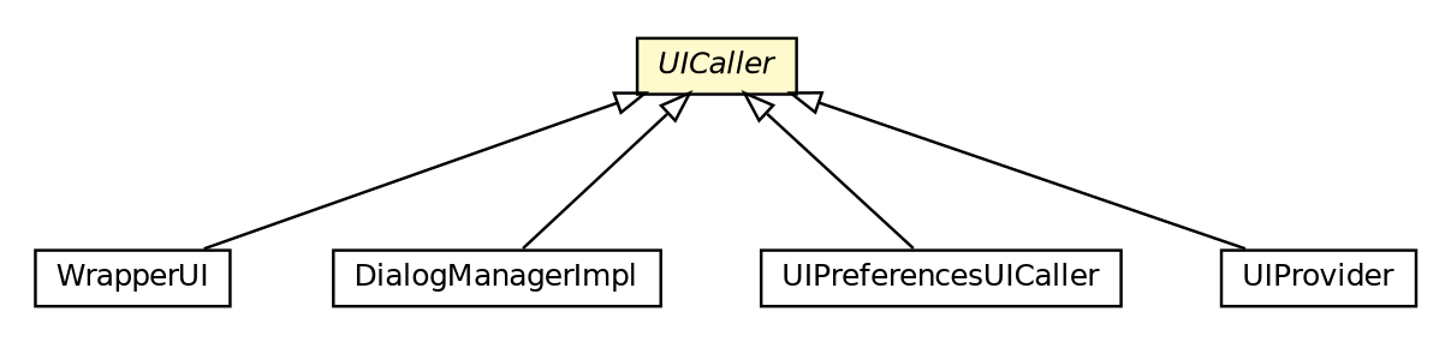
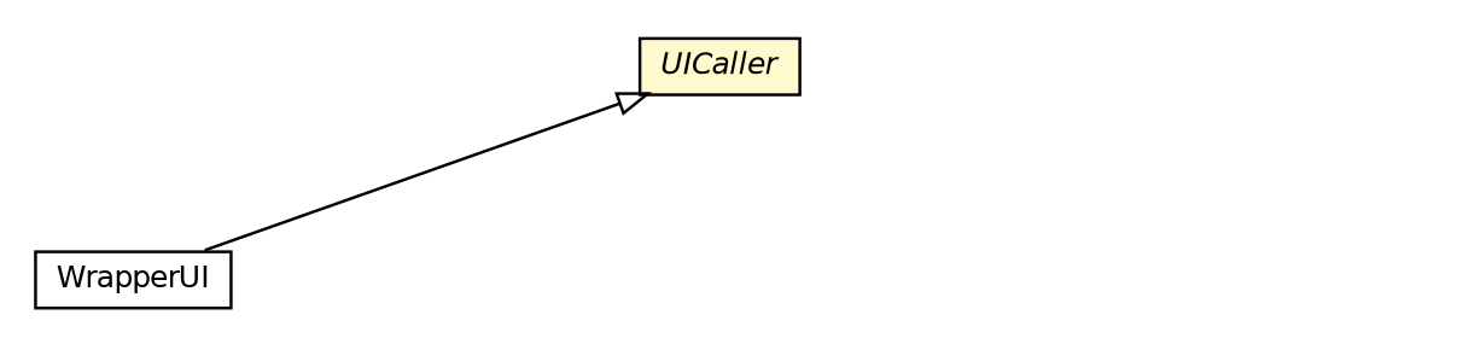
  digraph {
    nodesep=0.25
    ranksep=0.5
    node [fontcolor=black fontname=Helvetica fontsize=10.0 shape=plaintext]
    edge [arrowtail=empty dir=back fontname=Helvetica fontsize=10 headport=p labelfontname=Helvetica labelfontsize=10 tailport=p]
    n1 [label=<<table title="org.universAAL.middleware.ui.UICaller" border="0" cellborder="1" cellspacing="0" cellpadding="2" port="p" bgcolor="lemonChiffon" href="./UICaller.html"> 		<tr><td><table border="0" cellspacing="0" cellpadding="1"> <tr><td align="center" balign="center"><font face="Helvetica-Oblique"> UICaller </font></td></tr> 		</table></td></tr> 		</table>>]
    n2 [label=<<table title="org.universAAL.support.utils.WrapperUI" border="0" cellborder="1" cellspacing="0" cellpadding="2" port="p" href="../../support/utils/WrapperUI.html"> 		<tr><td><table border="0" cellspacing="0" cellpadding="1"> <tr><td align="center" balign="center"> WrapperUI </td></tr> 		</table></td></tr> 		</table>>]
-   n3 [label=<<table title="org.universAAL.ui.dm.DialogManagerImpl" border="0" cellborder="1" cellspacing="0" cellpadding="2" port="p" href="../../ui/dm/DialogManagerImpl.html"> 		<tr><td><table border="0" cellspacing="0" cellpadding="1"> <tr><td align="center" balign="center"> DialogManagerImpl </td></tr> 		</table></td></tr> 		</table>>]
-   n4 [label=<<table title="org.universAAL.ui.dm.ui.preferences.editor.UIPreferencesUICaller" border="0" cellborder="1" cellspacing="0" cellpadding="2" port="p" href="../../ui/dm/ui/preferences/editor/UIPreferencesUICaller.html"> 		<tr><td><table border="0" cellspacing="0" cellpadding="1"> <tr><td align="center" balign="center"> UIPreferencesUICaller </td></tr> 		</table></td></tr> 		</table>>]
-   n5 [label=<<table title="org.universAAL.samples.lighting.uiclient.UIProvider" border="0" cellborder="1" cellspacing="0" cellpadding="2" port="p" href="../../samples/lighting/uiclient/UIProvider.html"> 		<tr><td><table border="0" cellspacing="0" cellpadding="1"> <tr><td align="center" balign="center"> UIProvider </td></tr> 		</table></td></tr> 		</table>>]
    n1 -> n2
-   n1 -> n3
-   n1 -> n4
-   n1 -> n5
  }
